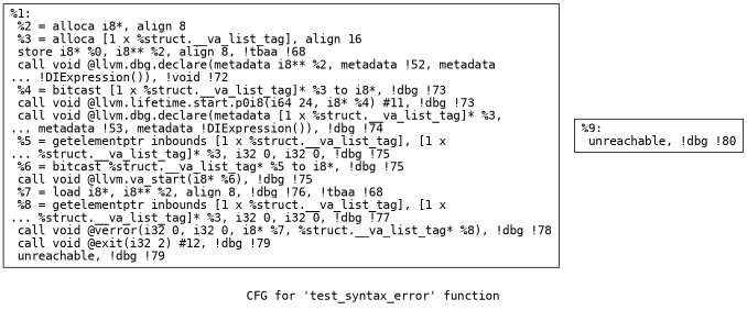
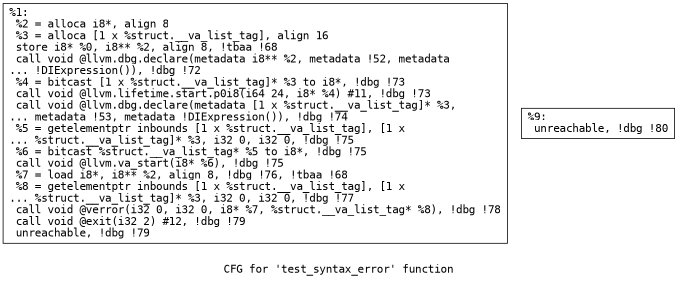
  digraph {
    label="CFG for 'test_syntax_error' function"
    fontname="DejaVu Sans Mono"
    node [shape=record fontname="DejaVu Sans Mono"]
-   n1 [label="{%1:\l  %2 = alloca i8*, align 8\l  %3 = alloca [1 x %struct.__va_list_tag], align 16\l  store i8* %0, i8** %2, align 8, !tbaa !68\l  call void @llvm.dbg.declare(metadata i8** %2, metadata !52, metadata\l... !DIExpression()), !void !72\l  %4 = bitcast [1 x %struct.__va_list_tag]* %3 to i8*, !dbg !73\l  call void @llvm.lifetime.start.p0i8(i64 24, i8* %4) #11, !dbg !73\l  call void @llvm.dbg.declare(metadata [1 x %struct.__va_list_tag]* %3,\l... metadata !53, metadata !DIExpression()), !dbg !74\l  %5 = getelementptr inbounds [1 x %struct.__va_list_tag], [1 x\l... %struct.__va_list_tag]* %3, i32 0, i32 0, !dbg !75\l  %6 = bitcast %struct.__va_list_tag* %5 to i8*, !dbg !75\l  call void @llvm.va_start(i8* %6), !dbg !75\l  %7 = load i8*, i8** %2, align 8, !dbg !76, !tbaa !68\l  %8 = getelementptr inbounds [1 x %struct.__va_list_tag], [1 x\l... %struct.__va_list_tag]* %3, i32 0, i32 0, !dbg !77\l  call void @verror(i32 0, i32 0, i8* %7, %struct.__va_list_tag* %8), !dbg !78\l  call void @exit(i32 2) #12, !dbg !79\l  unreachable, !dbg !79\l}"]
+   n1 [label="{%1:\l  %2 = alloca i8*, align 8\l  %3 = alloca [1 x %struct.__va_list_tag], align 16\l  store i8* %0, i8** %2, align 8, !tbaa !68\l  call void @llvm.dbg.declare(metadata i8** %2, metadata !52, metadata\l... !DIExpression()), !dbg !72\l  %4 = bitcast [1 x %struct.__va_list_tag]* %3 to i8*, !dbg !73\l  call void @llvm.lifetime.start.p0i8(i64 24, i8* %4) #11, !dbg !73\l  call void @llvm.dbg.declare(metadata [1 x %struct.__va_list_tag]* %3,\l... metadata !53, metadata !DIExpression()), !dbg !74\l  %5 = getelementptr inbounds [1 x %struct.__va_list_tag], [1 x\l... %struct.__va_list_tag]* %3, i32 0, i32 0, !dbg !75\l  %6 = bitcast %struct.__va_list_tag* %5 to i8*, !dbg !75\l  call void @llvm.va_start(i8* %6), !dbg !75\l  %7 = load i8*, i8** %2, align 8, !dbg !76, !tbaa !68\l  %8 = getelementptr inbounds [1 x %struct.__va_list_tag], [1 x\l... %struct.__va_list_tag]* %3, i32 0, i32 0, !dbg !77\l  call void @verror(i32 0, i32 0, i8* %7, %struct.__va_list_tag* %8), !dbg !78\l  call void @exit(i32 2) #12, !dbg !79\l  unreachable, !dbg !79\l}"]
    n2 [label="{%9:                                                  \l  unreachable, !dbg !80\l}"]
  }
